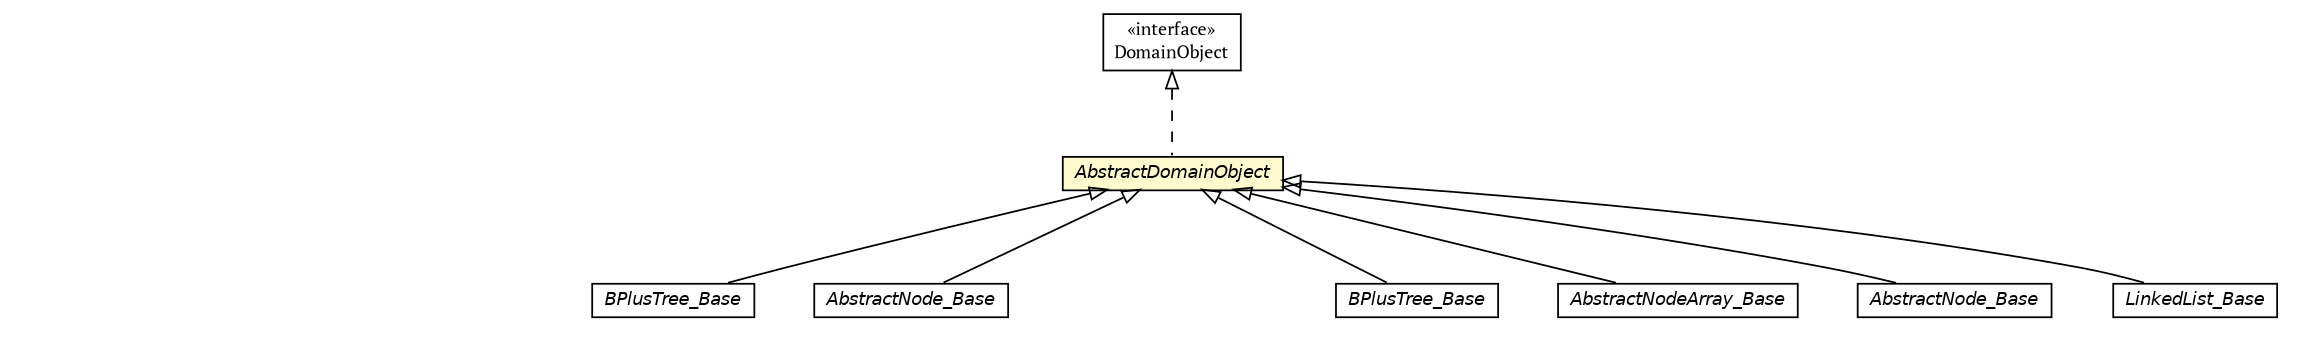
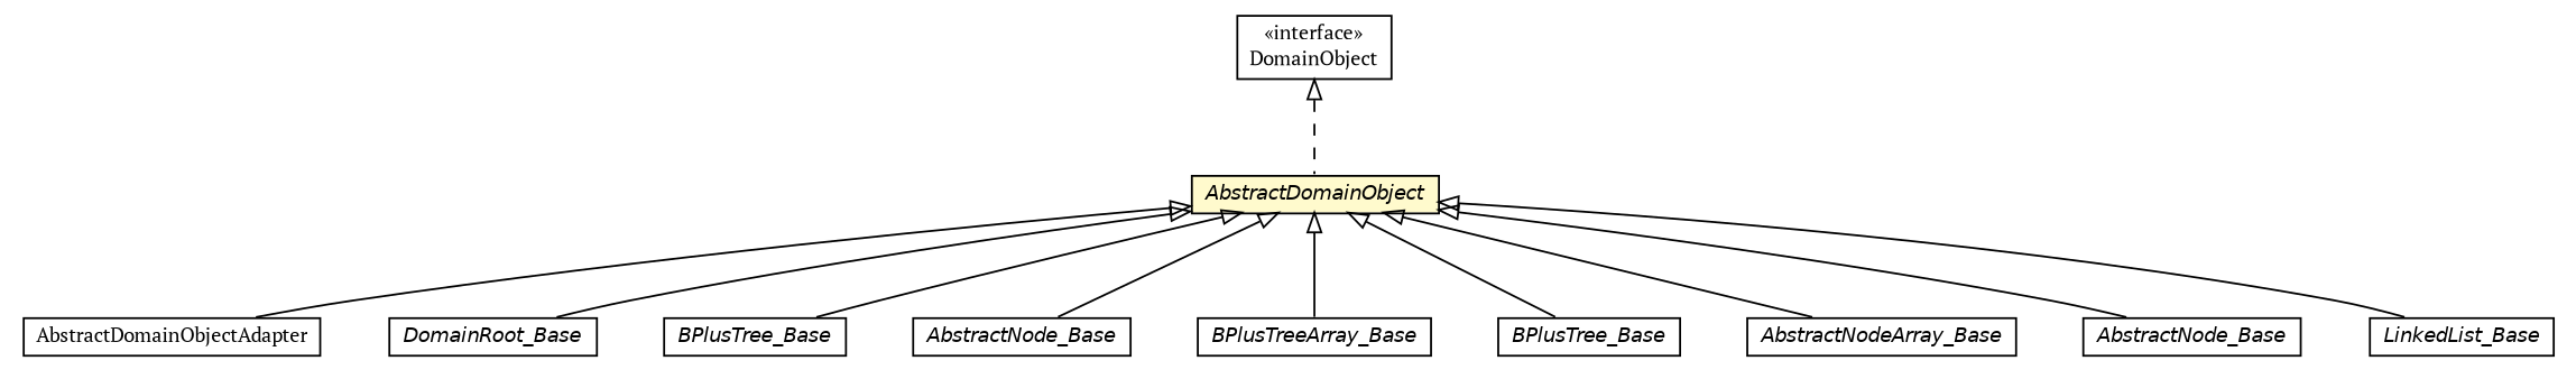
  digraph {
    fontname="PT Serif"
    nodesep=0.25
    ranksep=0.5
    node [fontcolor=black fontname="PT Serif" fontsize=10.0 shape=plaintext]
    edge [arrowtail=empty dir=back fontname="PT Serif" fontsize=10 headport=p labelfontname=Helvetica labelfontsize=10 tailport=p]
+   n1 [label=<<table title="pt.ist.fenixframework.core.AbstractDomainObjectAdapter" border="0" cellborder="1" cellspacing="0" cellpadding="2" port="p" href="./AbstractDomainObjectAdapter.html"> 		<tr><td><table border="0" cellspacing="0" cellpadding="1"> <tr><td align="center" balign="center"> AbstractDomainObjectAdapter </td></tr> 		</table></td></tr> 		</table>>]
    n2 [label=<<table title="pt.ist.fenixframework.core.AbstractDomainObject" border="0" cellborder="1" cellspacing="0" cellpadding="2" port="p" bgcolor="lemonChiffon" href="./AbstractDomainObject.html"> 		<tr><td><table border="0" cellspacing="0" cellpadding="1"> <tr><td align="center" balign="center"><font face="Helvetica-Oblique"> AbstractDomainObject </font></td></tr> 		</table></td></tr> 		</table>>]
+   n3 [label=<<table title="pt.ist.fenixframework.DomainRoot_Base" border="0" cellborder="1" cellspacing="0" cellpadding="2" port="p" href="../DomainRoot_Base.html"> 		<tr><td><table border="0" cellspacing="0" cellpadding="1"> <tr><td align="center" balign="center"><font face="Helvetica-Oblique"> DomainRoot_Base </font></td></tr> 		</table></td></tr> 		</table>>]
    n4 [label=<<table title="pt.ist.fenixframework.adt.bplustree.BPlusTree_Base" border="0" cellborder="1" cellspacing="0" cellpadding="2" port="p" href="../adt/bplustree/BPlusTree_Base.html"> 		<tr><td><table border="0" cellspacing="0" cellpadding="1"> <tr><td align="center" balign="center"><font face="Helvetica-Oblique"> BPlusTree_Base </font></td></tr> 		</table></td></tr> 		</table>>]
    n5 [label=<<table title="pt.ist.fenixframework.adt.bplustree.AbstractNode_Base" border="0" cellborder="1" cellspacing="0" cellpadding="2" port="p" href="../adt/bplustree/AbstractNode_Base.html"> 		<tr><td><table border="0" cellspacing="0" cellpadding="1"> <tr><td align="center" balign="center"><font face="Helvetica-Oblique"> AbstractNode_Base </font></td></tr> 		</table></td></tr> 		</table>>]
+   n6 [label=<<table title="pt.ist.fenixframework.core.adt.bplustree.BPlusTreeArray_Base" border="0" cellborder="1" cellspacing="0" cellpadding="2" port="p" href="./adt/bplustree/BPlusTreeArray_Base.html"> 		<tr><td><table border="0" cellspacing="0" cellpadding="1"> <tr><td align="center" balign="center"><font face="Helvetica-Oblique"> BPlusTreeArray_Base </font></td></tr> 		</table></td></tr> 		</table>>]
    n7 [label=<<table title="pt.ist.fenixframework.core.adt.bplustree.BPlusTree_Base" border="0" cellborder="1" cellspacing="0" cellpadding="2" port="p" href="./adt/bplustree/BPlusTree_Base.html"> 		<tr><td><table border="0" cellspacing="0" cellpadding="1"> <tr><td align="center" balign="center"><font face="Helvetica-Oblique"> BPlusTree_Base </font></td></tr> 		</table></td></tr> 		</table>>]
    n8 [label=<<table title="pt.ist.fenixframework.core.adt.bplustree.AbstractNodeArray_Base" border="0" cellborder="1" cellspacing="0" cellpadding="2" port="p" href="./adt/bplustree/AbstractNodeArray_Base.html"> 		<tr><td><table border="0" cellspacing="0" cellpadding="1"> <tr><td align="center" balign="center"><font face="Helvetica-Oblique"> AbstractNodeArray_Base </font></td></tr> 		</table></td></tr> 		</table>>]
    n9 [label=<<table title="pt.ist.fenixframework.core.adt.bplustree.AbstractNode_Base" border="0" cellborder="1" cellspacing="0" cellpadding="2" port="p" href="./adt/bplustree/AbstractNode_Base.html"> 		<tr><td><table border="0" cellspacing="0" cellpadding="1"> <tr><td align="center" balign="center"><font face="Helvetica-Oblique"> AbstractNode_Base </font></td></tr> 		</table></td></tr> 		</table>>]
    n10 [label=<<table title="pt.ist.fenixframework.core.adt.linkedlist.LinkedList_Base" border="0" cellborder="1" cellspacing="0" cellpadding="2" port="p" href="./adt/linkedlist/LinkedList_Base.html"> 		<tr><td><table border="0" cellspacing="0" cellpadding="1"> <tr><td align="center" balign="center"><font face="Helvetica-Oblique"> LinkedList_Base </font></td></tr> 		</table></td></tr> 		</table>>]
    n11 [label=<<table title="pt.ist.fenixframework.DomainObject" border="0" cellborder="1" cellspacing="0" cellpadding="2" port="p" href="../DomainObject.html"> 		<tr><td><table border="0" cellspacing="0" cellpadding="1"> <tr><td align="center" balign="center"> &#171;interface&#187; </td></tr> <tr><td align="center" balign="center"> DomainObject </td></tr> 		</table></td></tr> 		</table>>]
+   n2 -> n1
+   n2 -> n3
    n2 -> n4
    n2 -> n5
+   n2 -> n6
    n2 -> n7
    n2 -> n8
    n2 -> n9
    n2 -> n10
    n11 -> n2 [style=dashed]
  }
